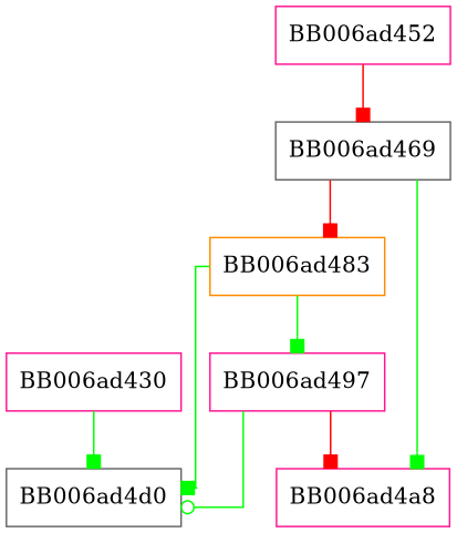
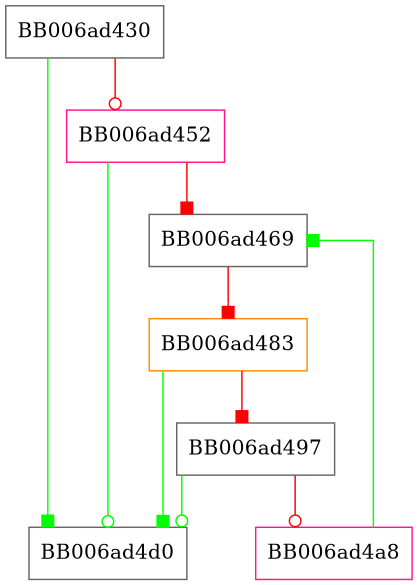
  digraph {
    splines=ortho
    node [color=gray40 shape=box]
    edge [arrowhead=box color=green]
-   BB006ad430 [color=deeppink]
+   BB006ad430
    BB006ad4d0
    BB006ad452 [color=deeppink]
    BB006ad469
    BB006ad4a8 [color=deeppink]
    BB006ad483 [color=darkorange]
-   BB006ad497 [color=deeppink]
+   BB006ad497
    BB006ad430 -> BB006ad4d0
+   BB006ad430 -> BB006ad452 [arrowhead=odot color=red]
+   BB006ad452 -> BB006ad4d0 [arrowhead=odot]
    BB006ad452 -> BB006ad469 [color=red]
-   BB006ad469 -> BB006ad4a8
+   BB006ad4a8 -> BB006ad469
    BB006ad469 -> BB006ad483 [color=red]
    BB006ad483 -> BB006ad4d0
-   BB006ad483 -> BB006ad497
+   BB006ad483 -> BB006ad497 [color=red]
    BB006ad497 -> BB006ad4d0 [arrowhead=odot]
-   BB006ad497 -> BB006ad4a8 [color=red]
+   BB006ad497 -> BB006ad4a8 [arrowhead=odot color=red]
  }
